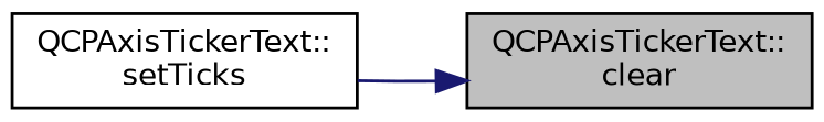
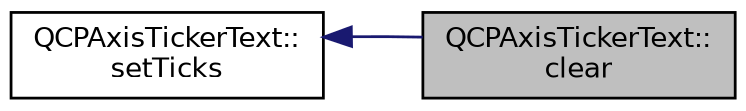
  digraph {
    rankdir=RL
    node [color=black fontname=Helvetica fontsize=10 shape=record style=filled]
    n1 [fillcolor=grey75 fontcolor=black height=0.2 label="QCPAxisTickerText::\lclear" width=0.4]
    n2 [fillcolor=white height=0.2 label="QCPAxisTickerText::\lsetTicks" width=0.4]
-   n1 -> n2 [color=midnightblue dir=back fontname=Helvetica fontsize=10 labelfontname=Helvetica labelfontsize=10 style=solid]
+   n2 -> n1 [color=midnightblue dir=back fontname=Helvetica fontsize=10 labelfontname=Helvetica labelfontsize=10 style=solid]
  }
